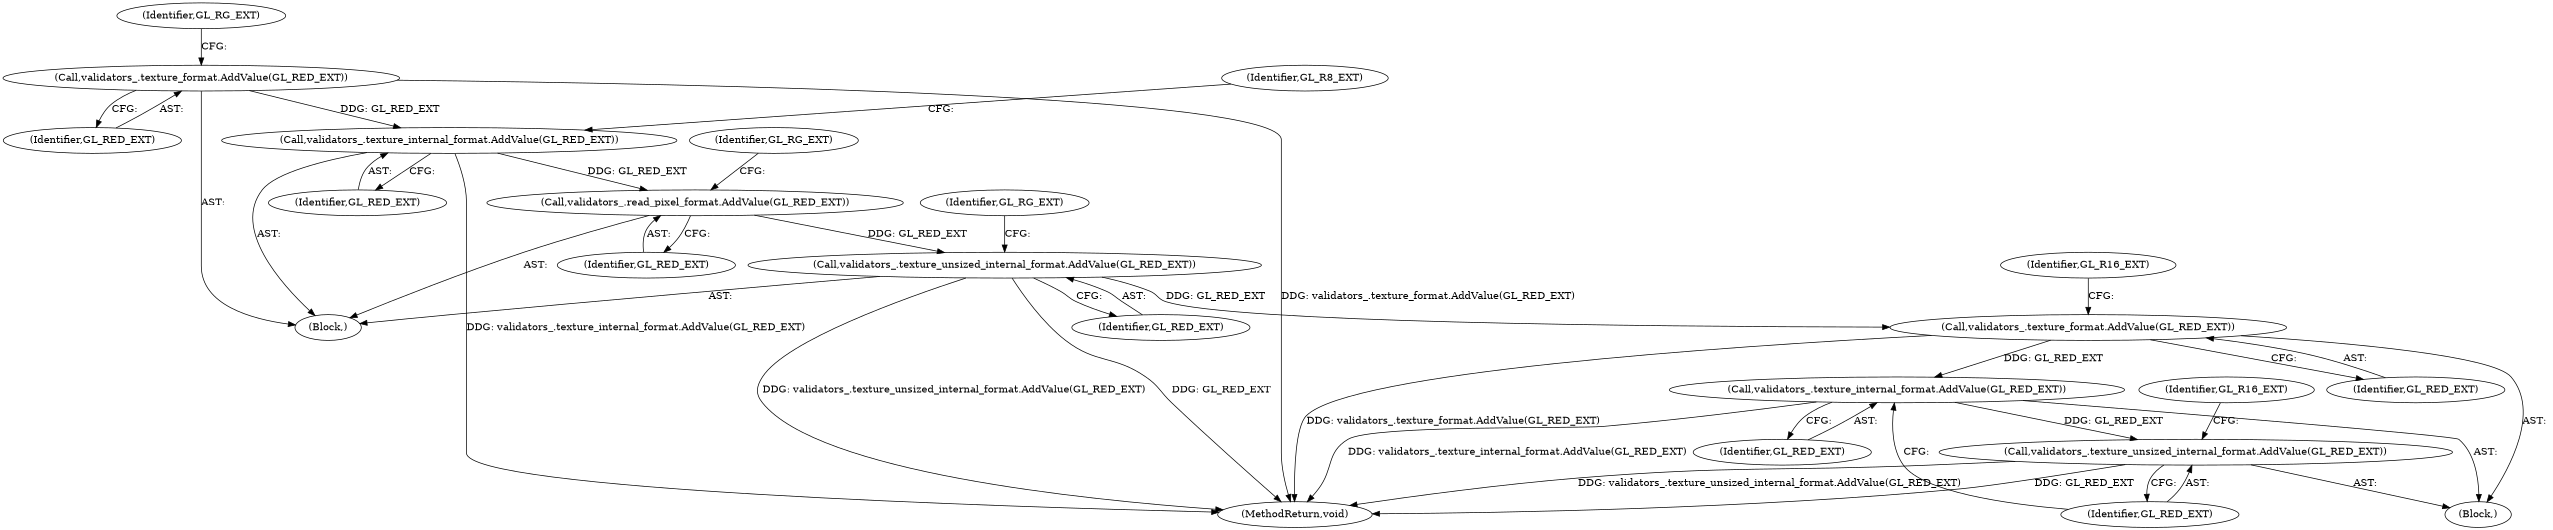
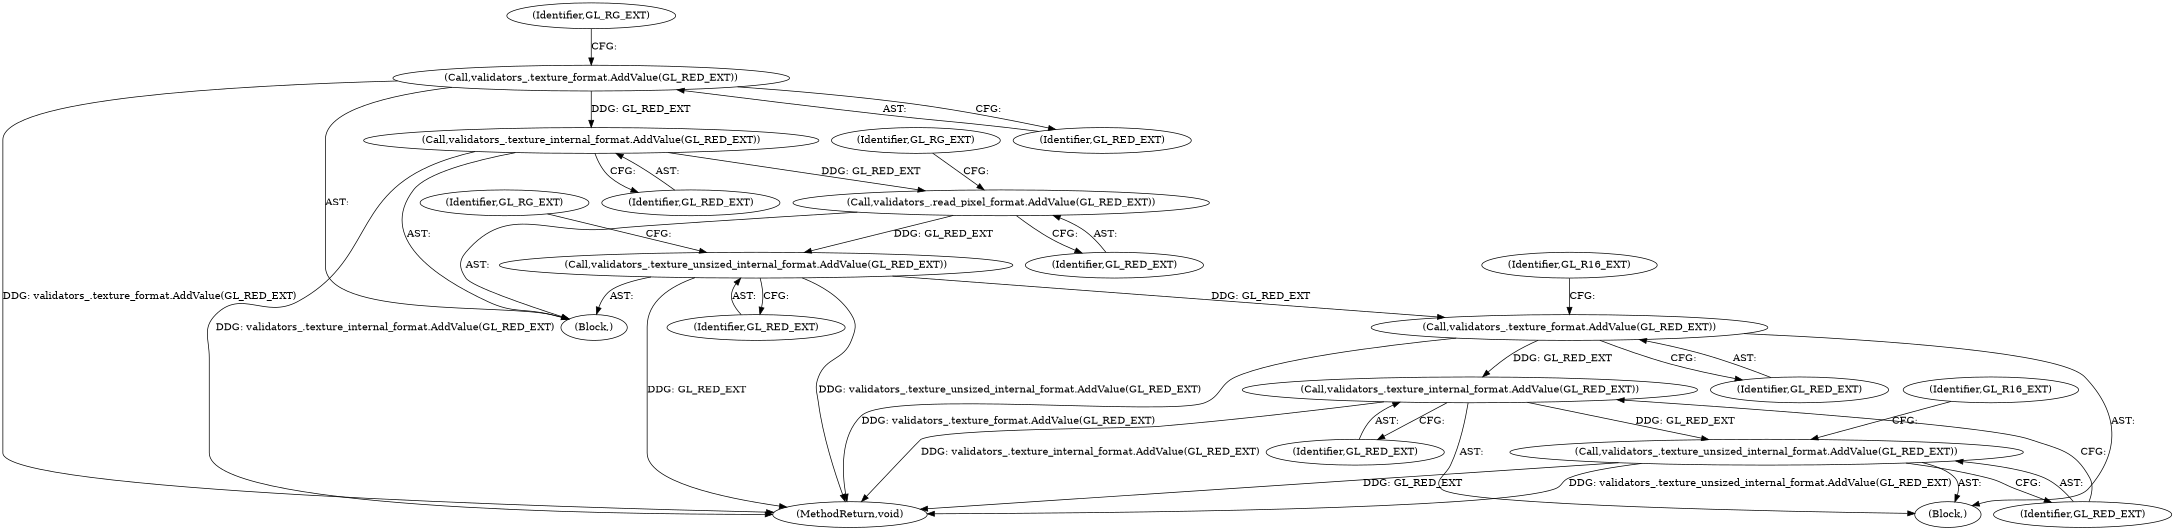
  digraph {
    n1 [label="(Call,validators_.read_pixel_format.AddValue(GL_RED_EXT))"]
    n2 [label="(Call,validators_.texture_unsized_internal_format.AddValue(GL_RED_EXT))"]
    n3 [label="(Block,)"]
    n4 [label="(Identifier,GL_RED_EXT)"]
    n5 [label="(MethodReturn,void)"]
    n6 [label="(Call,validators_.texture_format.AddValue(GL_RED_EXT))"]
    n7 [label="(Identifier,GL_RED_EXT)"]
    n8 [label="(Call,validators_.texture_internal_format.AddValue(GL_RED_EXT))"]
    n9 [label="(Identifier,GL_RED_EXT)"]
    n10 [label="(Call,validators_.texture_format.AddValue(GL_RED_EXT))"]
    n11 [label="(Identifier,GL_RED_EXT)"]
    n12 [label="(Call,validators_.texture_internal_format.AddValue(GL_RED_EXT))"]
    n13 [label="(Identifier,GL_RED_EXT)"]
    n14 [label="(Block,)"]
    n15 [label="(Call,validators_.texture_unsized_internal_format.AddValue(GL_RED_EXT))"]
    n16 [label="(Identifier,GL_RED_EXT)"]
    n17 [label="(Identifier,GL_RED_EXT)"]
    n18 [label="(Identifier,GL_R16_EXT)"]
    n19 [label="(Identifier,GL_RG_EXT)"]
    n20 [label="(Identifier,GL_RG_EXT)"]
    n21 [label="(Identifier,GL_RG_EXT)"]
    n22 [label="(Identifier,GL_R16_EXT)"]
-   n23 [label="(Identifier,GL_R8_EXT)"]
    n1 -> n2 [label="DDG: GL_RED_EXT"]
    n1 -> n3 [label="AST: "]
    n1 -> n4 [label="CFG: "]
    n2 -> n3 [label="AST: "]
    n2 -> n5 [label="DDG: validators_.texture_unsized_internal_format.AddValue(GL_RED_EXT)"]
    n2 -> n5 [label="DDG: GL_RED_EXT"]
    n2 -> n6 [label="DDG: GL_RED_EXT"]
    n2 -> n7 [label="CFG: "]
    n4 -> n1 [label="AST: "]
    n6 -> n5 [label="DDG: validators_.texture_format.AddValue(GL_RED_EXT)"]
    n6 -> n12 [label="DDG: GL_RED_EXT"]
    n6 -> n13 [label="CFG: "]
    n6 -> n14 [label="AST: "]
    n7 -> n2 [label="AST: "]
    n8 -> n1 [label="DDG: GL_RED_EXT"]
    n8 -> n3 [label="AST: "]
    n8 -> n5 [label="DDG: validators_.texture_internal_format.AddValue(GL_RED_EXT)"]
    n8 -> n9 [label="CFG: "]
    n9 -> n8 [label="AST: "]
    n10 -> n3 [label="AST: "]
    n10 -> n5 [label="DDG: validators_.texture_format.AddValue(GL_RED_EXT)"]
    n10 -> n8 [label="DDG: GL_RED_EXT"]
    n10 -> n11 [label="CFG: "]
    n11 -> n10 [label="AST: "]
    n12 -> n5 [label="DDG: validators_.texture_internal_format.AddValue(GL_RED_EXT)"]
    n12 -> n14 [label="AST: "]
    n12 -> n15 [label="DDG: GL_RED_EXT"]
    n12 -> n16 [label="CFG: "]
    n13 -> n6 [label="AST: "]
    n15 -> n5 [label="DDG: validators_.texture_unsized_internal_format.AddValue(GL_RED_EXT)"]
    n15 -> n5 [label="DDG: GL_RED_EXT"]
    n15 -> n14 [label="AST: "]
    n15 -> n17 [label="CFG: "]
    n16 -> n12 [label="AST: "]
    n17 -> n12 [label="CFG: "]
    n17 -> n15 [label="AST: "]
    n18 -> n6 [label="CFG: "]
    n19 -> n1 [label="CFG: "]
    n20 -> n10 [label="CFG: "]
    n21 -> n2 [label="CFG: "]
    n22 -> n15 [label="CFG: "]
-   n23 -> n8 [label="CFG: "]
  }
